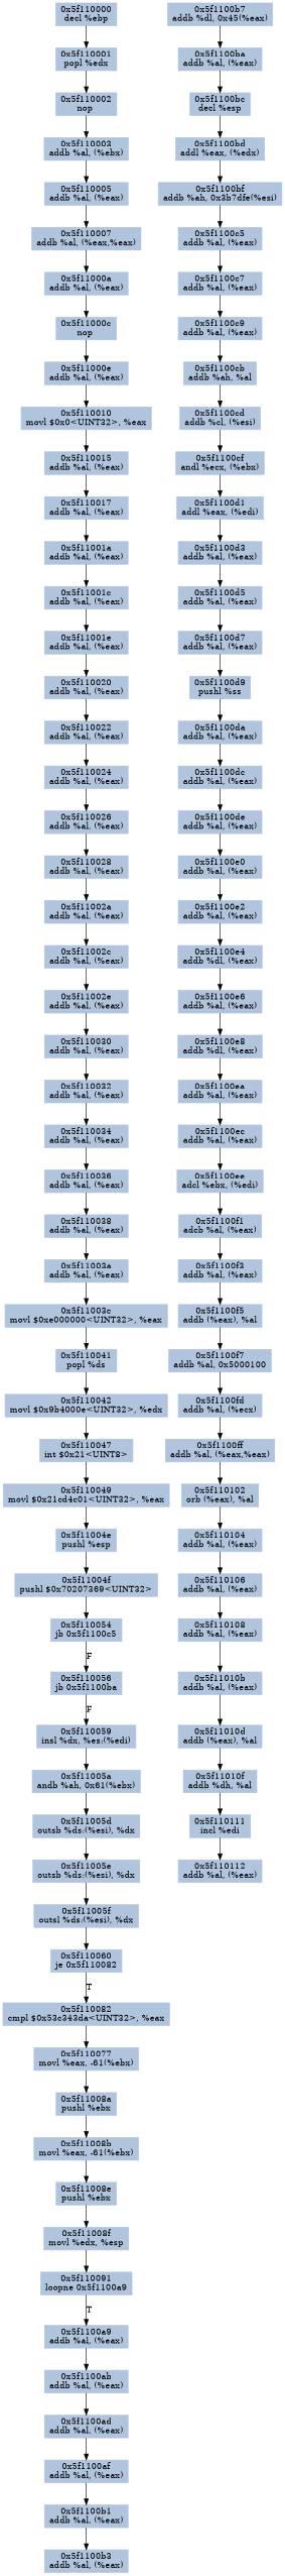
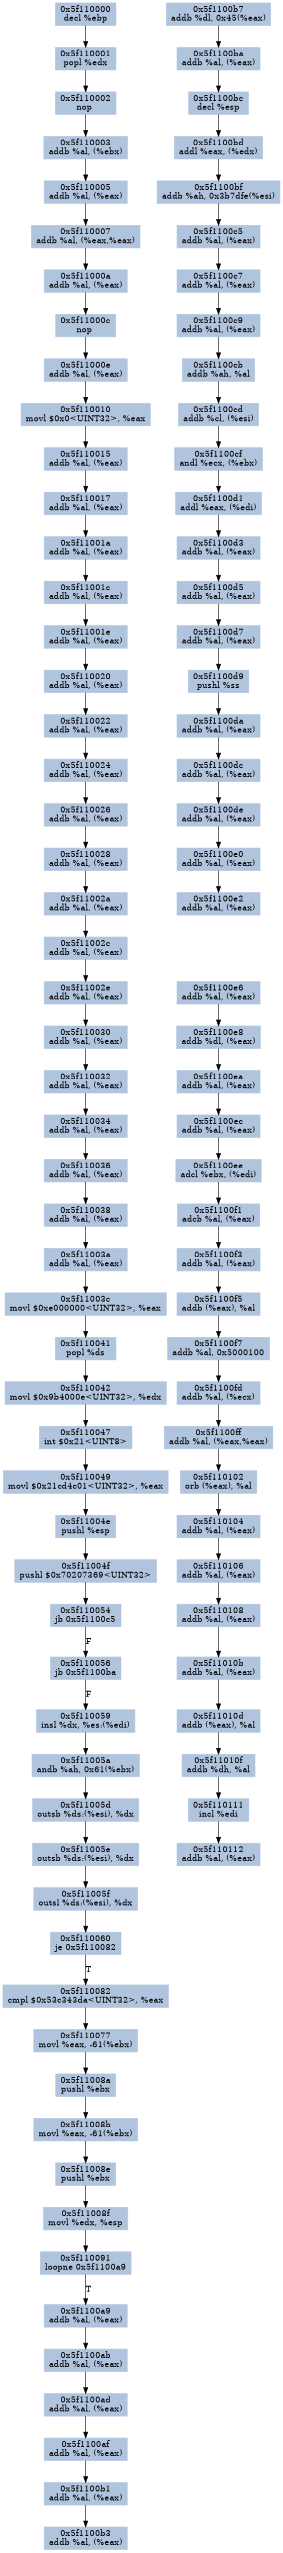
  digraph {
    node [color=lightsteelblue fillcolor=lightsteelblue shape=rectangle style=filled]
    edge [color="#000000"]
    n1 [label="0x5f110000\ndecl %ebp"]
    n2 [label="0x5f110001\npopl %edx"]
    n3 [label="0x5f110002\nnop "]
    n4 [label="0x5f110003\naddb %al, (%ebx)"]
    n5 [label="0x5f110005\naddb %al, (%eax)"]
    n6 [label="0x5f110007\naddb %al, (%eax,%eax)"]
    n7 [label="0x5f11000a\naddb %al, (%eax)"]
    n8 [label="0x5f11000c\nnop "]
    n9 [label="0x5f11000e\naddb %al, (%eax)"]
    n10 [label="0x5f110010\nmovl $0x0<UINT32>, %eax"]
    n11 [label="0x5f110015\naddb %al, (%eax)"]
    n12 [label="0x5f110017\naddb %al, (%eax)"]
    n13 [label="0x5f11001a\naddb %al, (%eax)"]
    n14 [label="0x5f11001c\naddb %al, (%eax)"]
    n15 [label="0x5f11001e\naddb %al, (%eax)"]
    n16 [label="0x5f110020\naddb %al, (%eax)"]
    n17 [label="0x5f110022\naddb %al, (%eax)"]
    n18 [label="0x5f110024\naddb %al, (%eax)"]
    n19 [label="0x5f110026\naddb %al, (%eax)"]
    n20 [label="0x5f110028\naddb %al, (%eax)"]
    n21 [label="0x5f11002a\naddb %al, (%eax)"]
    n22 [label="0x5f11002c\naddb %al, (%eax)"]
    n23 [label="0x5f11002e\naddb %al, (%eax)"]
    n24 [label="0x5f110030\naddb %al, (%eax)"]
    n25 [label="0x5f110032\naddb %al, (%eax)"]
    n26 [label="0x5f110034\naddb %al, (%eax)"]
    n27 [label="0x5f110036\naddb %al, (%eax)"]
    n28 [label="0x5f110038\naddb %al, (%eax)"]
    n29 [label="0x5f11003a\naddb %al, (%eax)"]
    n30 [label="0x5f11003c\nmovl $0xe000000<UINT32>, %eax"]
    n31 [label="0x5f110041\npopl %ds"]
    n32 [label="0x5f110042\nmovl $0x9b4000e<UINT32>, %edx"]
    n33 [label="0x5f110047\nint $0x21<UINT8>"]
    n34 [label="0x5f110049\nmovl $0x21cd4c01<UINT32>, %eax"]
    n35 [label="0x5f11004e\npushl %esp"]
    n36 [label="0x5f11004f\npushl $0x70207369<UINT32>"]
    n37 [label="0x5f110054\njb 0x5f1100c5"]
    n38 [label="0x5f110056\njb 0x5f1100ba"]
    n39 [label="0x5f110059\ninsl %dx, %es:(%edi)"]
    n40 [label="0x5f11005a\nandb %ah, 0x61(%ebx)"]
    n41 [label="0x5f11005d\noutsb %ds:(%esi), %dx"]
    n42 [label="0x5f11005e\noutsb %ds:(%esi), %dx"]
    n43 [label="0x5f11005f\noutsl %ds:(%esi), %dx"]
    n44 [label="0x5f110060\nje 0x5f110082"]
    n45 [label="0x5f110082\ncmpl $0x53c343da<UINT32>, %eax"]
    n46 [label="0x5f110077\nmovl %eax, -61(%ebx)"]
    n47 [label="0x5f11008a\npushl %ebx"]
    n48 [label="0x5f11008b\nmovl %eax, -61(%ebx)"]
    n49 [label="0x5f11008e\npushl %ebx"]
    n50 [label="0x5f11008f\nmovl %edx, %esp"]
    n51 [label="0x5f110091\nloopne 0x5f1100a9"]
    n52 [label="0x5f1100a9\naddb %al, (%eax)"]
    n53 [label="0x5f1100ab\naddb %al, (%eax)"]
    n54 [label="0x5f1100ad\naddb %al, (%eax)"]
    n55 [label="0x5f1100af\naddb %al, (%eax)"]
    n56 [label="0x5f1100b1\naddb %al, (%eax)"]
    n57 [label="0x5f1100b3\naddb %al, (%eax)"]
    n58 [label="0x5f1100b7\naddb %dl, 0x45(%eax)"]
    n59 [label="0x5f1100ba\naddb %al, (%eax)"]
    n60 [label="0x5f1100bc\ndecl %esp"]
    n61 [label="0x5f1100bd\naddl %eax, (%edx)"]
    n62 [label="0x5f1100bf\naddb %ah, 0x3b7dfe(%esi)"]
    n63 [label="0x5f1100c5\naddb %al, (%eax)"]
    n64 [label="0x5f1100c7\naddb %al, (%eax)"]
    n65 [label="0x5f1100c9\naddb %al, (%eax)"]
    n66 [label="0x5f1100cb\naddb %ah, %al"]
    n67 [label="0x5f1100cd\naddb %cl, (%esi)"]
    n68 [label="0x5f1100cf\nandl %ecx, (%ebx)"]
    n69 [label="0x5f1100d1\naddl %eax, (%edi)"]
    n70 [label="0x5f1100d3\naddb %al, (%eax)"]
    n71 [label="0x5f1100d5\naddb %al, (%eax)"]
    n72 [label="0x5f1100d7\naddb %al, (%eax)"]
    n73 [label="0x5f1100d9\npushl %ss"]
    n74 [label="0x5f1100da\naddb %al, (%eax)"]
    n75 [label="0x5f1100dc\naddb %al, (%eax)"]
    n76 [label="0x5f1100de\naddb %al, (%eax)"]
    n77 [label="0x5f1100e0\naddb %al, (%eax)"]
    n78 [label="0x5f1100e2\naddb %al, (%eax)"]
-   n79 [label="0x5f1100e4\naddb %dl, (%eax)"]
    n80 [label="0x5f1100e6\naddb %al, (%eax)"]
    n81 [label="0x5f1100e8\naddb %dl, (%eax)"]
    n82 [label="0x5f1100ea\naddb %al, (%eax)"]
    n83 [label="0x5f1100ec\naddb %al, (%eax)"]
    n84 [label="0x5f1100ee\nadcl %ebx, (%edi)"]
    n85 [label="0x5f1100f1\nadcb %al, (%eax)"]
    n86 [label="0x5f1100f3\naddb %al, (%eax)"]
    n87 [label="0x5f1100f5\naddb (%eax), %al"]
    n88 [label="0x5f1100f7\naddb %al, 0x5000100"]
    n89 [label="0x5f1100fd\naddb %al, (%ecx)"]
    n90 [label="0x5f1100ff\naddb %al, (%eax,%eax)"]
    n91 [label="0x5f110102\norb (%eax), %al"]
    n92 [label="0x5f110104\naddb %al, (%eax)"]
    n93 [label="0x5f110106\naddb %al, (%eax)"]
    n94 [label="0x5f110108\naddb %al, (%eax)"]
    n95 [label="0x5f11010b\naddb %al, (%eax)"]
    n96 [label="0x5f11010d\naddb (%eax), %al"]
    n97 [label="0x5f11010f\naddb %dh, %al"]
    n98 [label="0x5f110111\nincl %edi"]
    n99 [label="0x5f110112\naddb %al, (%eax)"]
    n1 -> n2
    n2 -> n3
    n3 -> n4
    n4 -> n5
    n5 -> n6
    n6 -> n7
    n7 -> n8
    n8 -> n9
    n9 -> n10
    n10 -> n11
    n11 -> n12
    n12 -> n13
    n13 -> n14
    n14 -> n15
    n15 -> n16
    n16 -> n17
    n17 -> n18
    n18 -> n19
    n19 -> n20
    n20 -> n21
    n21 -> n22
    n22 -> n23
    n23 -> n24
    n24 -> n25
    n25 -> n26
    n26 -> n27
    n27 -> n28
    n28 -> n29
    n29 -> n30
    n30 -> n31
    n31 -> n32
    n32 -> n33
    n33 -> n34
    n34 -> n35
    n35 -> n36
    n36 -> n37
    n37 -> n38 [label=F]
    n38 -> n39 [label=F]
    n39 -> n40
    n40 -> n41
    n41 -> n42
    n42 -> n43
    n43 -> n44
    n44 -> n45 [label=T]
    n45 -> n46
    n46 -> n47
    n47 -> n48
    n48 -> n49
    n49 -> n50
    n50 -> n51
    n51 -> n52 [label=T]
    n52 -> n53
    n53 -> n54
    n54 -> n55
    n55 -> n56
    n56 -> n57
    n58 -> n59
    n59 -> n60
    n60 -> n61
    n61 -> n62
    n62 -> n63
    n63 -> n64
    n64 -> n65
    n65 -> n66
    n66 -> n67
    n67 -> n68
    n68 -> n69
    n69 -> n70
    n70 -> n71
    n71 -> n72
    n72 -> n73
    n73 -> n74
    n74 -> n75
    n75 -> n76
    n76 -> n77
    n77 -> n78
-   n78 -> n79
-   n79 -> n80
    n80 -> n81
    n81 -> n82
    n82 -> n83
    n83 -> n84
    n84 -> n85
    n85 -> n86
    n86 -> n87
    n87 -> n88
    n88 -> n89
    n89 -> n90
    n90 -> n91
    n91 -> n92
    n92 -> n93
    n93 -> n94
    n94 -> n95
    n95 -> n96
    n96 -> n97
    n97 -> n98
    n98 -> n99
  }
